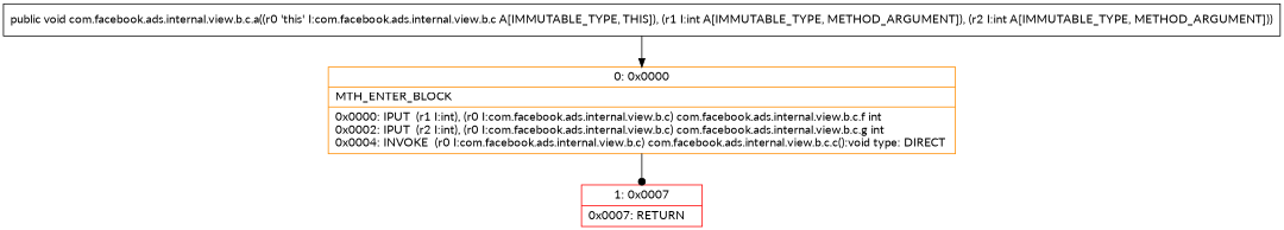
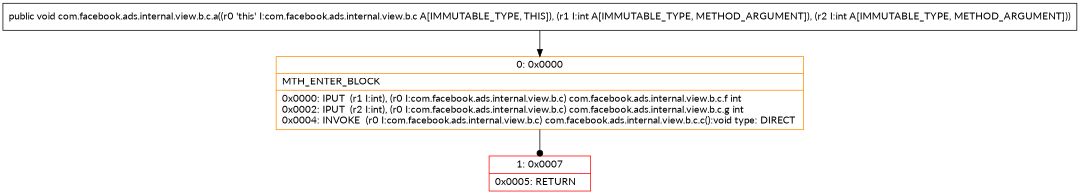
  digraph {
    fontname=Lato
    node [shape=record fontname=Lato]
    edge [fontname=Lato]
    n1 [label="{0\:\ 0x0000|MTH_ENTER_BLOCK\l|0x0000: IPUT  (r1 I:int), (r0 I:com.facebook.ads.internal.view.b.c) com.facebook.ads.internal.view.b.c.f int \l0x0002: IPUT  (r2 I:int), (r0 I:com.facebook.ads.internal.view.b.c) com.facebook.ads.internal.view.b.c.g int \l0x0004: INVOKE  (r0 I:com.facebook.ads.internal.view.b.c) com.facebook.ads.internal.view.b.c.c():void type: DIRECT \l}" color=darkorange]
-   n2 [label="{1\:\ 0x0007|0x0007: RETURN   \l}" color=red]
+   n2 [label="{1\:\ 0x0007|0x0005: RETURN   \l}" color=red]
    n3 [label="{public void com.facebook.ads.internal.view.b.c.a((r0 'this' I:com.facebook.ads.internal.view.b.c A[IMMUTABLE_TYPE, THIS]), (r1 I:int A[IMMUTABLE_TYPE, METHOD_ARGUMENT]), (r2 I:int A[IMMUTABLE_TYPE, METHOD_ARGUMENT])) }" color=black]
    n1 -> n2 [arrowhead=dot]
    n3 -> n1 [arrowhead=normal]
  }
